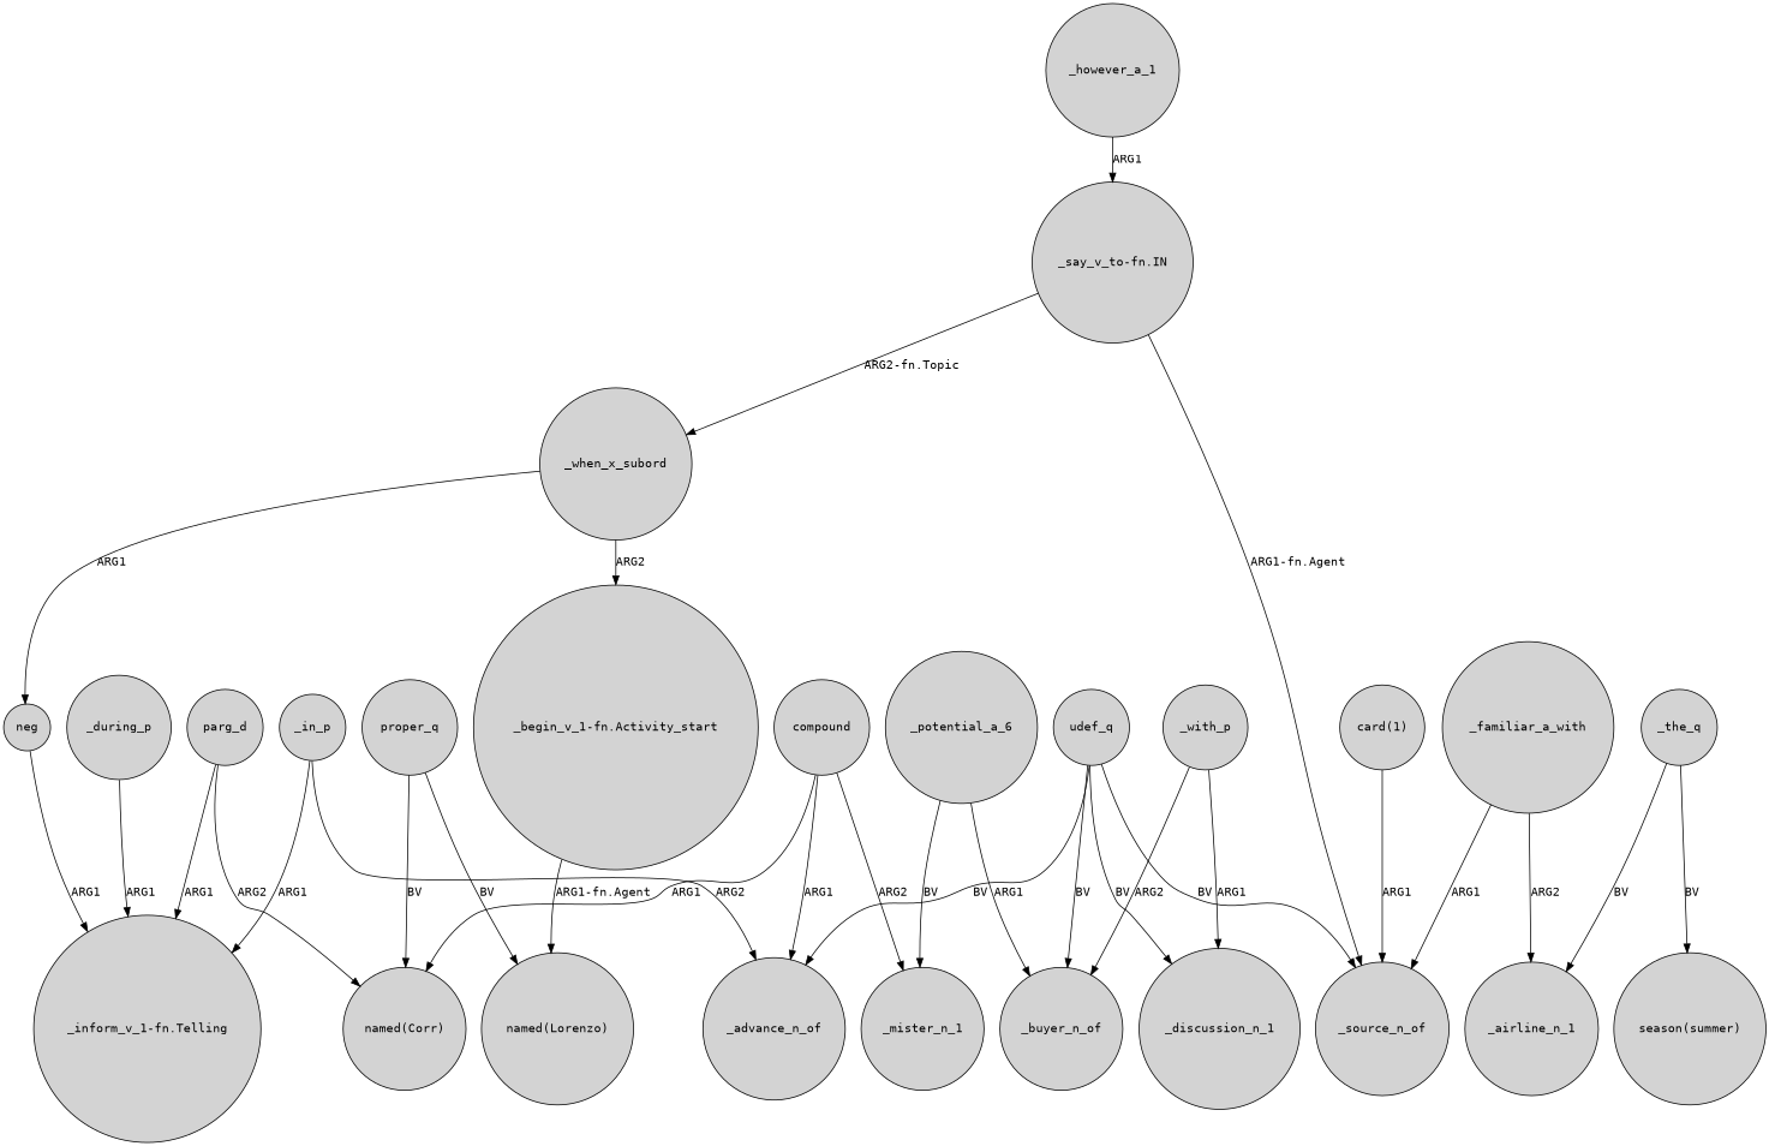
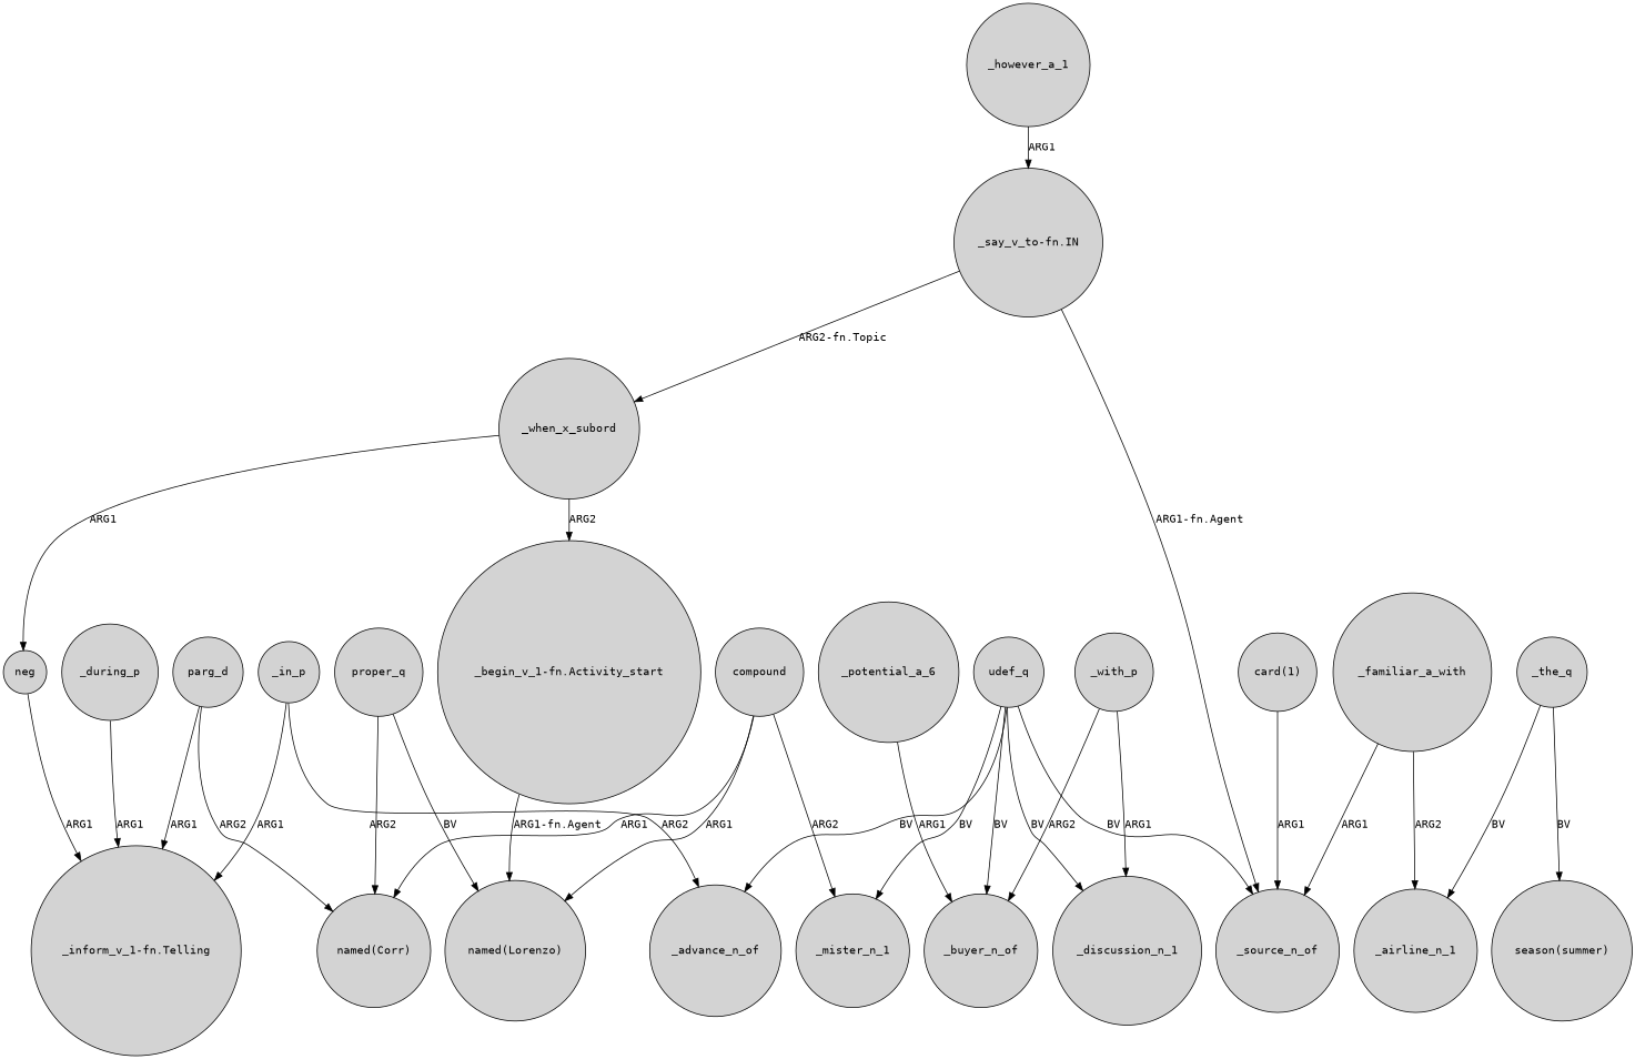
  digraph {
    fontname="DejaVu Sans Mono"
    node [fontname="DejaVu Sans Mono" shape=circle style=filled]
    edge [fontname="DejaVu Sans Mono"]
    _during_p
    "_inform_v_1-fn.Telling"
    compound
    "named(Corr)"
    "named(Lorenzo)"
    _mister_n_1
    _with_p
    _discussion_n_1
    _buyer_n_of
    udef_q
    _advance_n_of
    _source_n_of
    "_begin_v_1-fn.Activity_start"
    "_say_v_to-fn.IN"
    _when_x_subord
    neg
    _however_a_1
    parg_d
    _the_q
    "season(summer)"
    _airline_n_1
    _in_p
    "card(1)"
    _familiar_a_with
    proper_q
    n26 [label=_potential_a_6]
    _during_p -> "_inform_v_1-fn.Telling" [label=ARG1]
    compound -> "named(Corr)" [label=ARG1]
-   compound -> _advance_n_of [label=ARG1]
+   compound -> "named(Lorenzo)" [label=ARG1]
    compound -> _mister_n_1 [label=ARG2]
    _with_p -> _discussion_n_1 [label=ARG1]
    _with_p -> _buyer_n_of [label=ARG2]
-   n26 -> _mister_n_1 [label=BV]
+   udef_q -> _mister_n_1 [label=BV]
    udef_q -> _discussion_n_1 [label=BV]
    udef_q -> _buyer_n_of [label=BV]
    udef_q -> _advance_n_of [label=BV]
    udef_q -> _source_n_of [label=BV]
    "_begin_v_1-fn.Activity_start" -> "named(Lorenzo)" [label="ARG1-fn.Agent"]
    "_say_v_to-fn.IN" -> _source_n_of [label="ARG1-fn.Agent"]
    "_say_v_to-fn.IN" -> _when_x_subord [label="ARG2-fn.Topic"]
    _when_x_subord -> "_begin_v_1-fn.Activity_start" [label=ARG2]
    _when_x_subord -> neg [label=ARG1]
    neg -> "_inform_v_1-fn.Telling" [label=ARG1]
    _however_a_1 -> "_say_v_to-fn.IN" [label=ARG1]
    parg_d -> "_inform_v_1-fn.Telling" [label=ARG1]
    parg_d -> "named(Corr)" [label=ARG2]
    _the_q -> "season(summer)" [label=BV]
    _the_q -> _airline_n_1 [label=BV]
    _in_p -> "_inform_v_1-fn.Telling" [label=ARG1]
    _in_p -> _advance_n_of [label=ARG2]
    "card(1)" -> _source_n_of [label=ARG1]
    _familiar_a_with -> _source_n_of [label=ARG1]
    _familiar_a_with -> _airline_n_1 [label=ARG2]
-   proper_q -> "named(Corr)" [label=BV]
+   proper_q -> "named(Corr)" [label=ARG2]
    proper_q -> "named(Lorenzo)" [label=BV]
    n26 -> _buyer_n_of [label=ARG1]
  }
